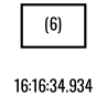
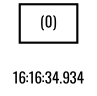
  digraph {
    label="16:16:34.934"
    rankdir=LR
    fontname=Oswald
-   n1 [color=black fontcolor=black label="(6)" shape=rectangle style=bold fontname=Oswald]
+   n1 [color=black fontcolor=black label="(0)" shape=rectangle style=bold fontname=Oswald]
  }
